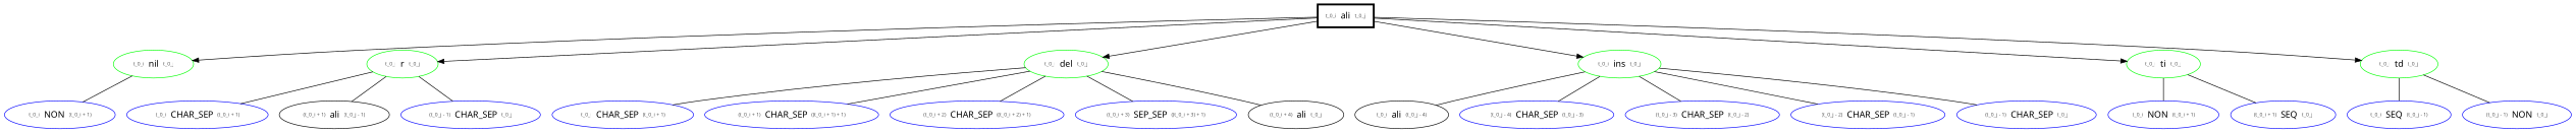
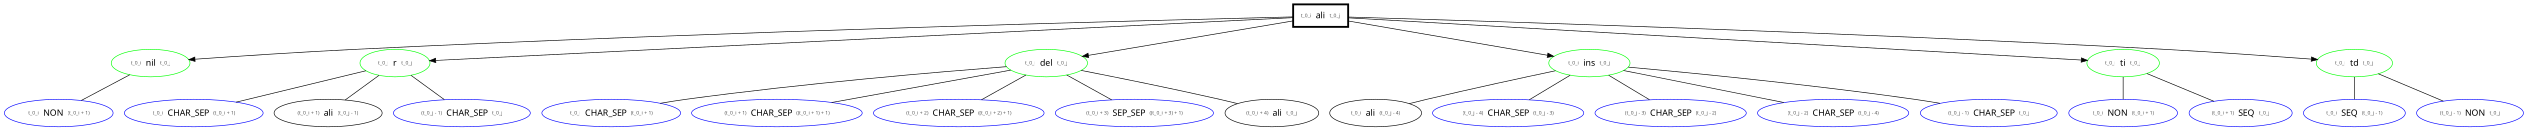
  digraph {
    fontname="Noto Sans"
    node [color=blue fontname="Noto Sans"]
    edge [fontname="Noto Sans" arrowhead=none]
    n1 [color=black label=<<table border='0'><tr><td><font point-size='8' color='#555555'>t_0_i</font></td><td>ali</td><td><font point-size='8' color='#555555'>t_0_j</font></td></tr></table>> penwidth=3 shape=box]
    n2 [color=green label=<<table border='0'><tr><td><font point-size='8' color='#555555'>t_0_i</font></td><td>nil</td><td><font point-size='8' color='#555555'>t_0_j</font></td></tr></table>>]
    n3 [color=green label=<<table border='0'><tr><td><font point-size='8' color='#555555'>t_0_i</font></td><td>r</td><td><font point-size='8' color='#555555'>t_0_j</font></td></tr></table>>]
    n4 [color=green label=<<table border='0'><tr><td><font point-size='8' color='#555555'>t_0_i</font></td><td>del</td><td><font point-size='8' color='#555555'>t_0_j</font></td></tr></table>>]
    n5 [color=green label=<<table border='0'><tr><td><font point-size='8' color='#555555'>t_0_i</font></td><td>ins</td><td><font point-size='8' color='#555555'>t_0_j</font></td></tr></table>>]
    n6 [color=green label=<<table border='0'><tr><td><font point-size='8' color='#555555'>t_0_i</font></td><td>ti</td><td><font point-size='8' color='#555555'>t_0_j</font></td></tr></table>>]
    n7 [color=green label=<<table border='0'><tr><td><font point-size='8' color='#555555'>t_0_i</font></td><td>td</td><td><font point-size='8' color='#555555'>t_0_j</font></td></tr></table>>]
    n8 [label=<<table border='0'><tr><td><font point-size='8' color='#555555'>t_0_i</font></td><td>NON</td><td><font point-size='8' color='#555555'>(t_0_i + 1)</font></td></tr></table>>]
    n9 [label=<<table border='0'><tr><td><font point-size='8' color='#555555'>t_0_i</font></td><td>CHAR_SEP</td><td><font point-size='8' color='#555555'>(t_0_i + 1)</font></td></tr></table>>]
    n10 [color=black label=<<table border='0'><tr><td><font point-size='8' color='#555555'>(t_0_i + 1)</font></td><td>ali</td><td><font point-size='8' color='#555555'>(t_0_j - 1)</font></td></tr></table>>]
    n11 [label=<<table border='0'><tr><td><font point-size='8' color='#555555'>(t_0_j - 1)</font></td><td>CHAR_SEP</td><td><font point-size='8' color='#555555'>t_0_j</font></td></tr></table>>]
    n12 [label=<<table border='0'><tr><td><font point-size='8' color='#555555'>t_0_i</font></td><td>CHAR_SEP</td><td><font point-size='8' color='#555555'>(t_0_i + 1)</font></td></tr></table>>]
    n13 [label=<<table border='0'><tr><td><font point-size='8' color='#555555'>(t_0_i + 1)</font></td><td>CHAR_SEP</td><td><font point-size='8' color='#555555'>((t_0_i + 1) + 1)</font></td></tr></table>>]
    n14 [label=<<table border='0'><tr><td><font point-size='8' color='#555555'>(t_0_i + 2)</font></td><td>CHAR_SEP</td><td><font point-size='8' color='#555555'>((t_0_i + 2) + 1)</font></td></tr></table>>]
    n15 [label=<<table border='0'><tr><td><font point-size='8' color='#555555'>(t_0_i + 3)</font></td><td>SEP_SEP</td><td><font point-size='8' color='#555555'>((t_0_i + 3) + 1)</font></td></tr></table>>]
    n16 [color=black label=<<table border='0'><tr><td><font point-size='8' color='#555555'>(t_0_i + 4)</font></td><td>ali</td><td><font point-size='8' color='#555555'>t_0_j</font></td></tr></table>>]
    n17 [color=black label=<<table border='0'><tr><td><font point-size='8' color='#555555'>t_0_i</font></td><td>ali</td><td><font point-size='8' color='#555555'>(t_0_j - 4)</font></td></tr></table>>]
    n18 [label=<<table border='0'><tr><td><font point-size='8' color='#555555'>(t_0_j - 4)</font></td><td>CHAR_SEP</td><td><font point-size='8' color='#555555'>(t_0_j - 3)</font></td></tr></table>>]
    n19 [label=<<table border='0'><tr><td><font point-size='8' color='#555555'>(t_0_j - 3)</font></td><td>CHAR_SEP</td><td><font point-size='8' color='#555555'>(t_0_j - 2)</font></td></tr></table>>]
-   n20 [label=<<table border='0'><tr><td><font point-size='8' color='#555555'>(t_0_j - 2)</font></td><td>CHAR_SEP</td><td><font point-size='8' color='#555555'>(t_0_j - 1)</font></td></tr></table>>]
+   n20 [label=<<table border='0'><tr><td><font point-size='8' color='#555555'>(t_0_j - 2)</font></td><td>CHAR_SEP</td><td><font point-size='8' color='#555555'>(t_0_j - 4)</font></td></tr></table>>]
    n21 [label=<<table border='0'><tr><td><font point-size='8' color='#555555'>(t_0_j - 1)</font></td><td>CHAR_SEP</td><td><font point-size='8' color='#555555'>t_0_j</font></td></tr></table>>]
    n22 [label=<<table border='0'><tr><td><font point-size='8' color='#555555'>t_0_i</font></td><td>NON</td><td><font point-size='8' color='#555555'>(t_0_i + 1)</font></td></tr></table>>]
    n23 [label=<<table border='0'><tr><td><font point-size='8' color='#555555'>(t_0_i + 1)</font></td><td>SEQ</td><td><font point-size='8' color='#555555'>t_0_j</font></td></tr></table>>]
    n24 [label=<<table border='0'><tr><td><font point-size='8' color='#555555'>t_0_i</font></td><td>SEQ</td><td><font point-size='8' color='#555555'>(t_0_j - 1)</font></td></tr></table>>]
    n25 [label=<<table border='0'><tr><td><font point-size='8' color='#555555'>(t_0_j - 1)</font></td><td>NON</td><td><font point-size='8' color='#555555'>t_0_j</font></td></tr></table>>]
    n1 -> n2 [arrowhead=""]
    n1 -> n3 [arrowhead=""]
    n1 -> n4 [arrowhead=""]
    n1 -> n5 [arrowhead=""]
    n1 -> n6 [arrowhead=""]
    n1 -> n7 [arrowhead=""]
    n2 -> n8
    n3 -> n9
    n3 -> n10
    n3 -> n11
    n4 -> n12
    n4 -> n13
    n4 -> n14
    n4 -> n15
    n4 -> n16
    n5 -> n17
    n5 -> n18
    n5 -> n19
    n5 -> n20
    n5 -> n21
    n6 -> n22
    n6 -> n23
    n7 -> n24
    n7 -> n25
  }
